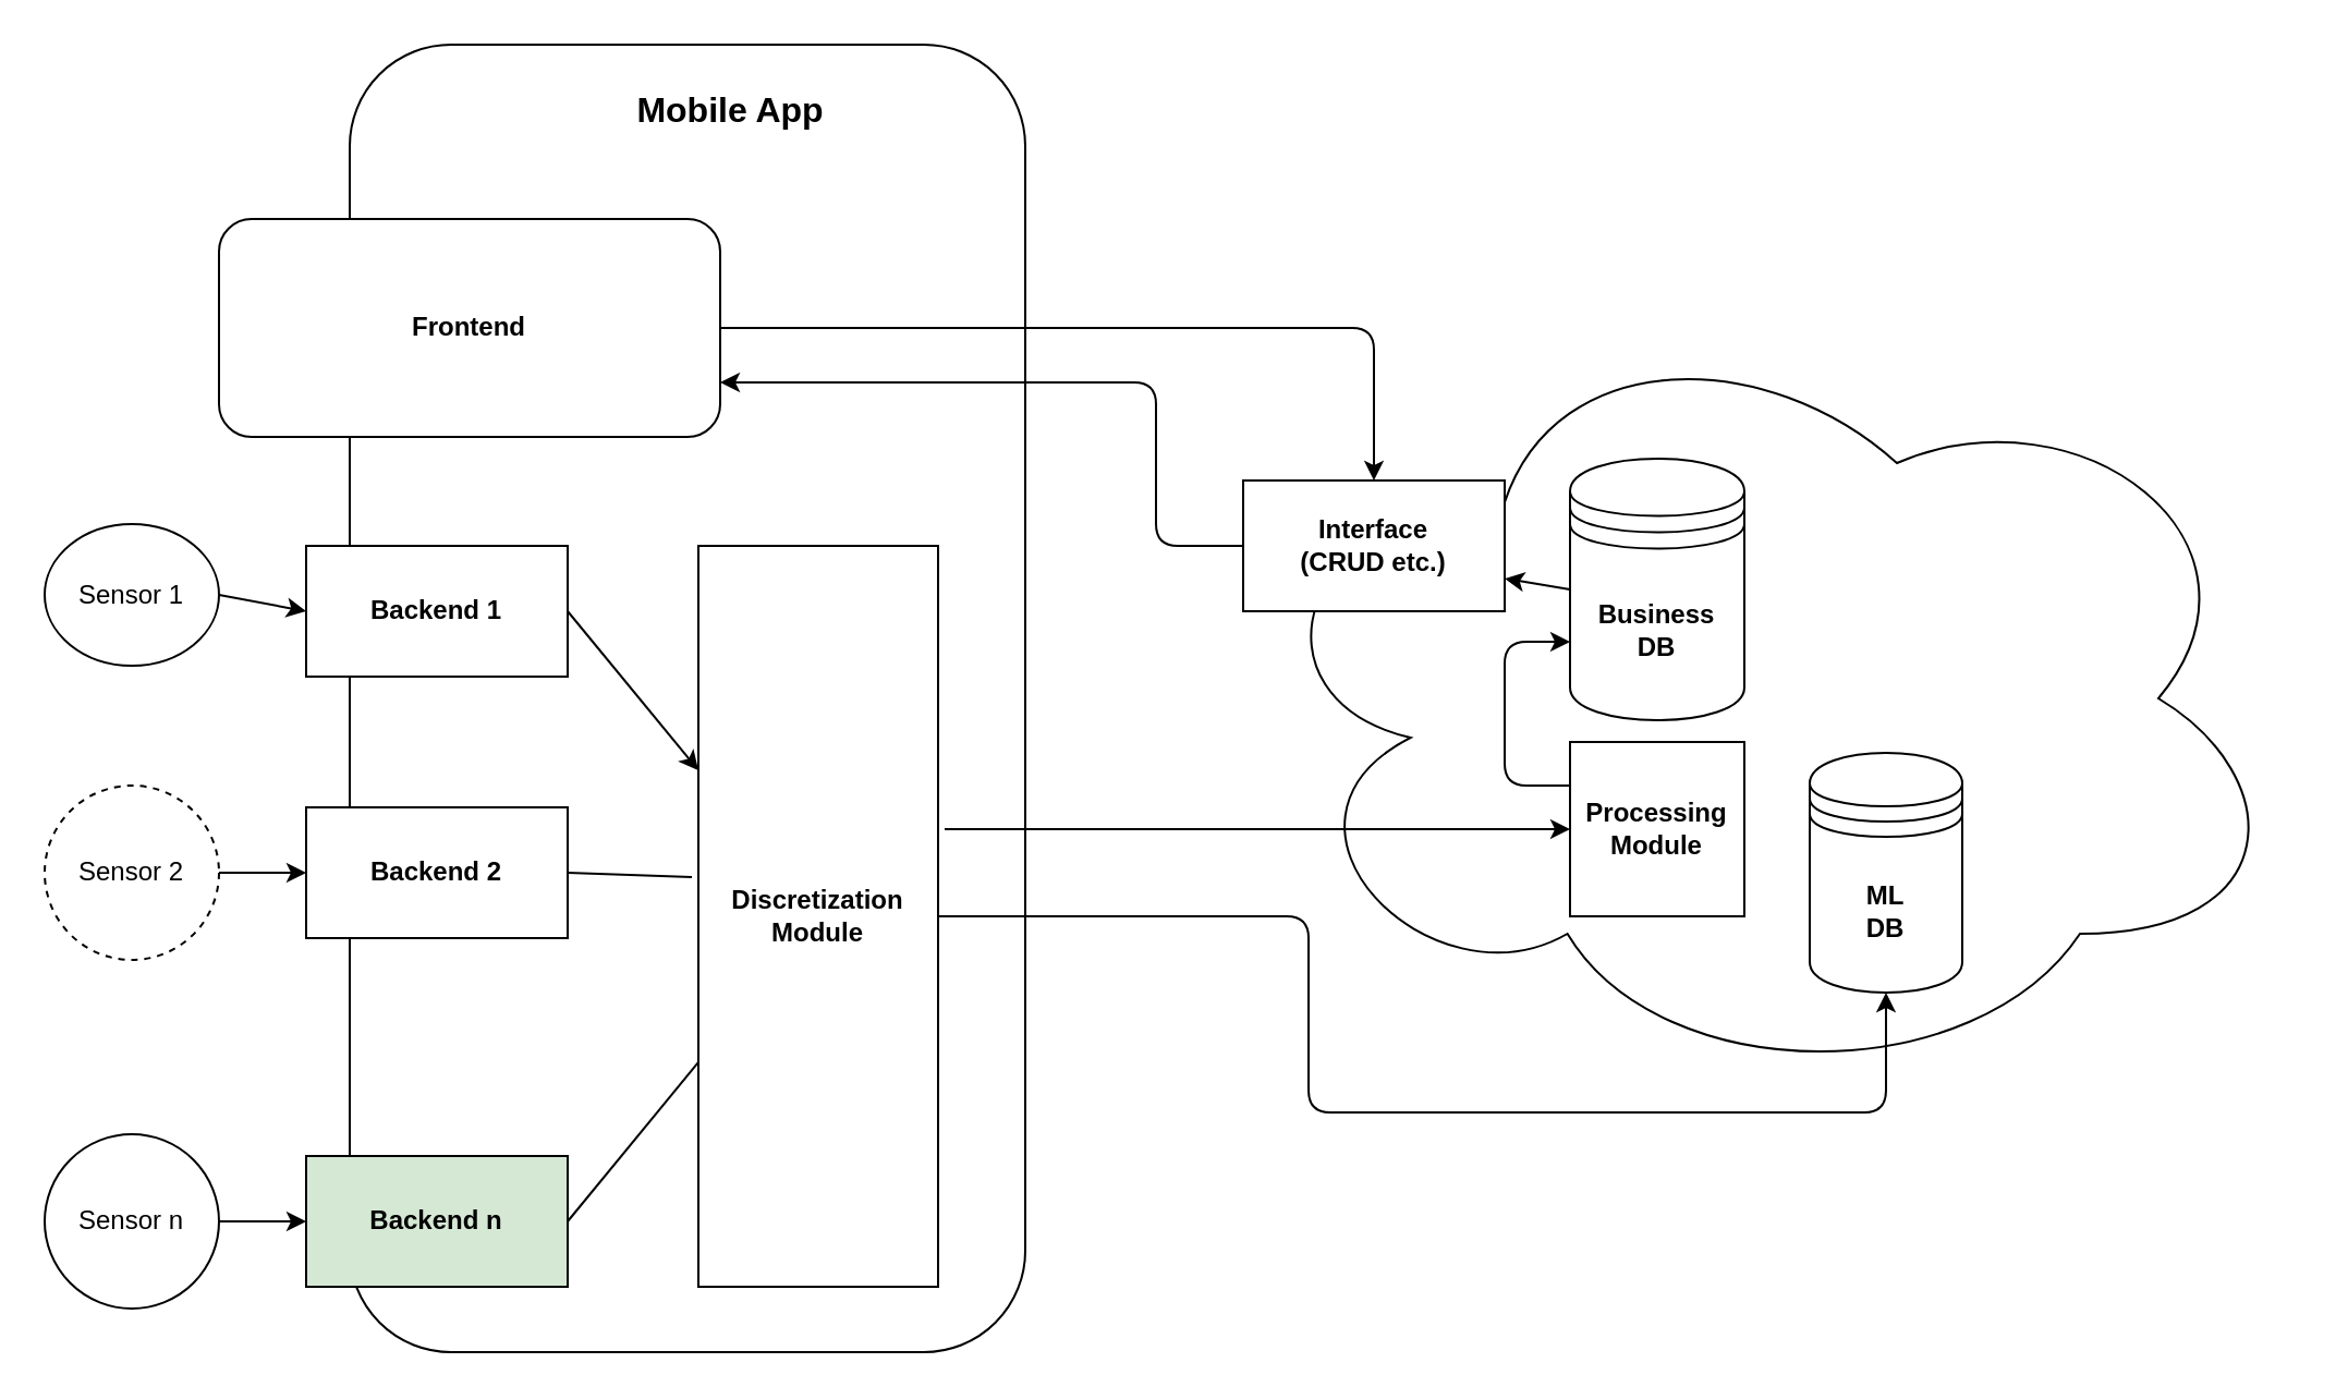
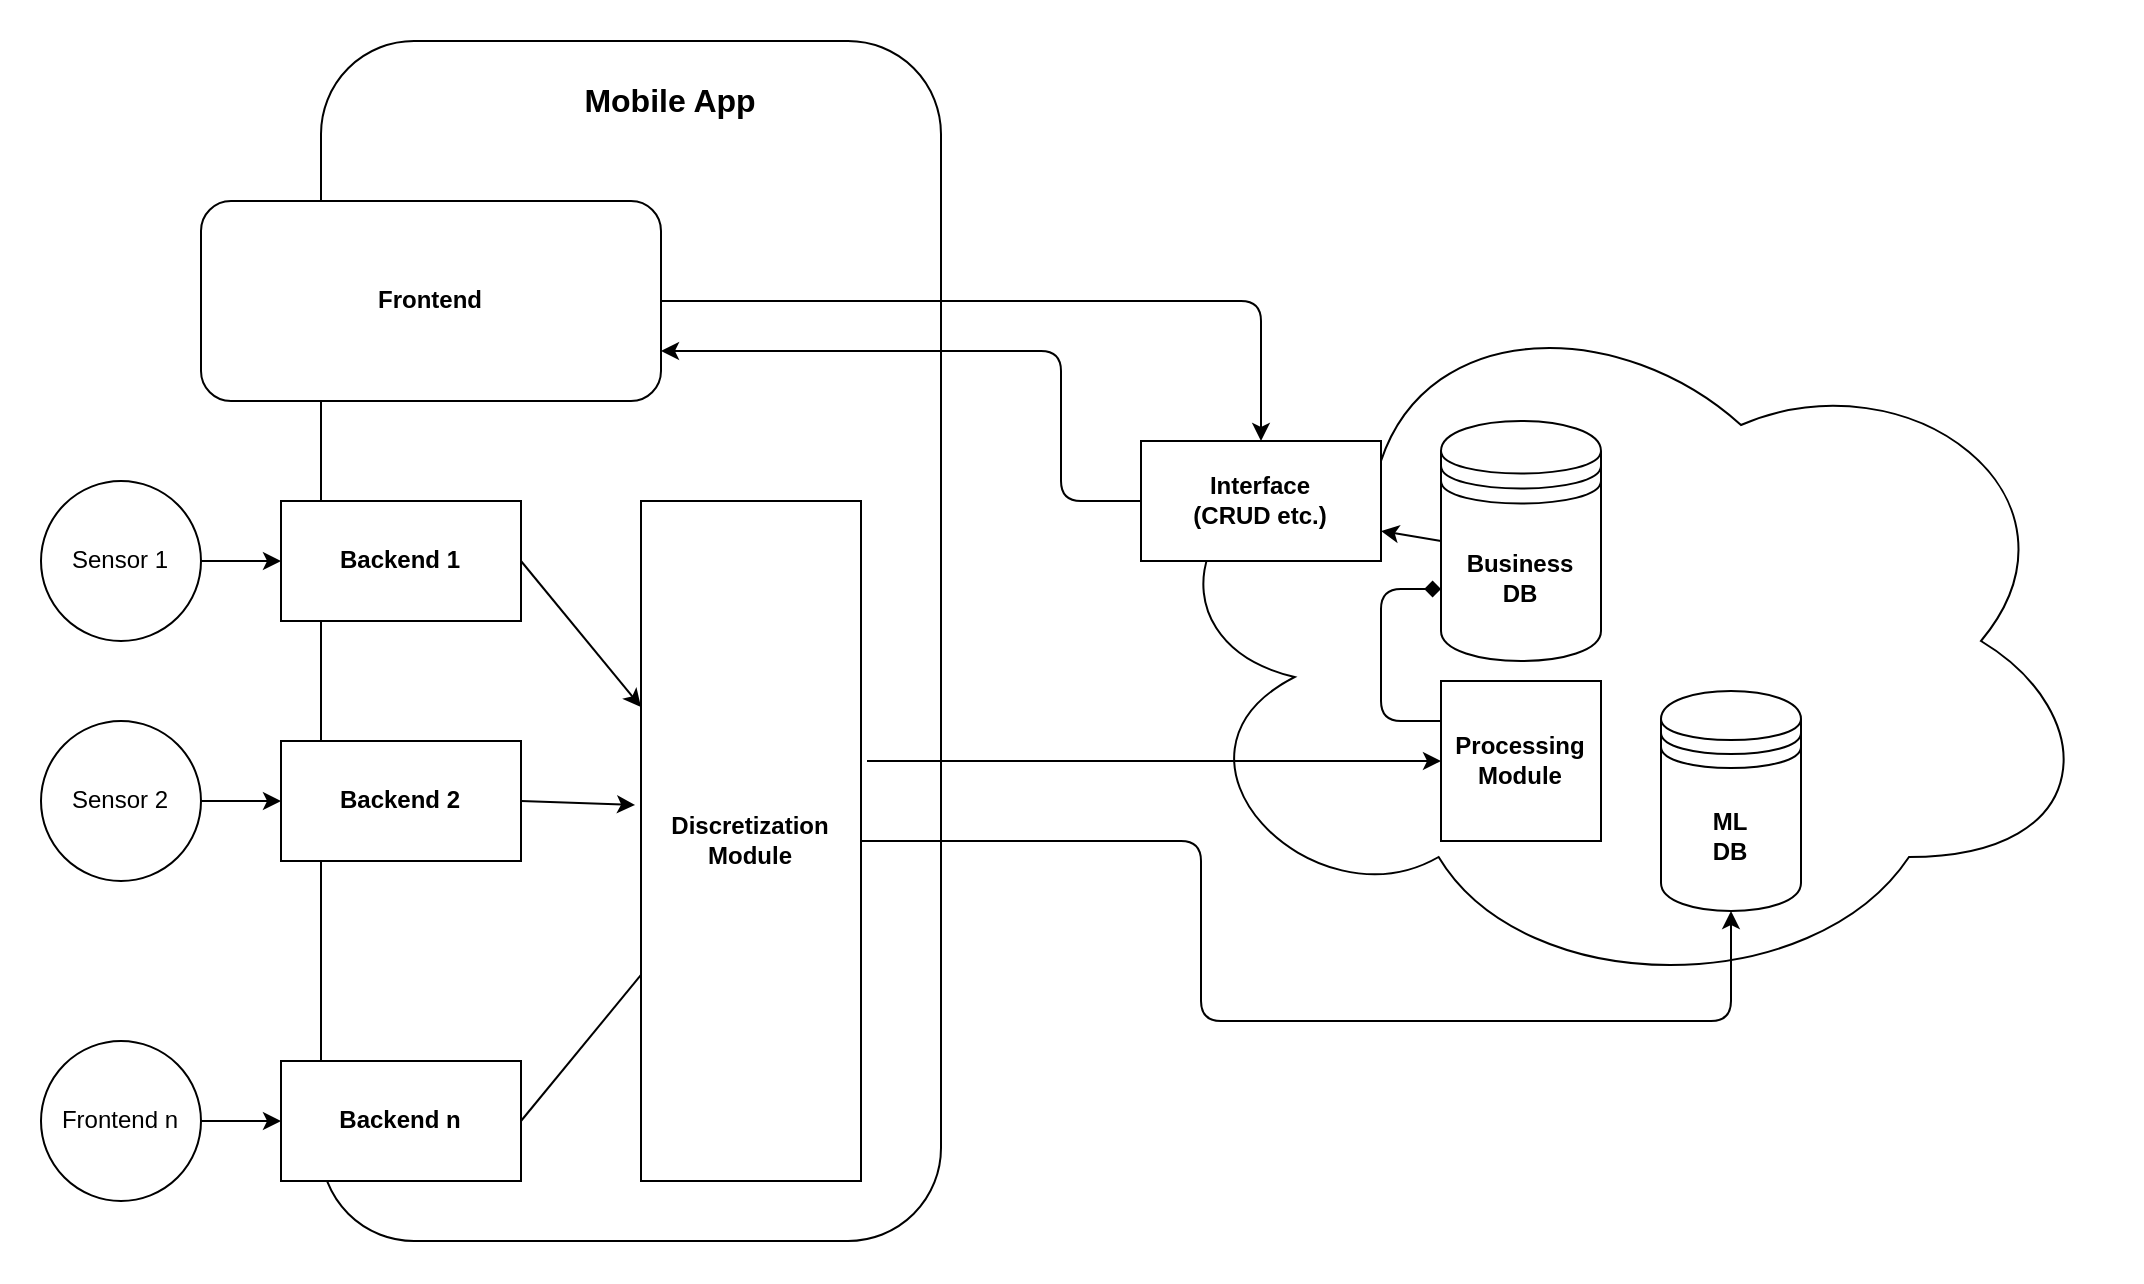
  <mxCell id="0" />
  <mxCell id="1" parent="0" />
  <mxCell id="2" value="" style="rounded=1;whiteSpace=wrap;html=1;" vertex="1" parent="1"><mxGeometry x="160" y="20" width="310" height="600" as="geometry" /></mxCell>
- <mxCell id="3" value="Sensor 1" style="ellipse;whiteSpace=wrap;html=1;aspect=fixed;" vertex="1" parent="1"><mxGeometry x="20" y="240" width="80" height="65" as="geometry" /></mxCell>
- <mxCell id="4" value="Sensor 2" style="ellipse;whiteSpace=wrap;html=1;aspect=fixed;dashed=1;" vertex="1" parent="1"><mxGeometry x="20" y="360" width="80" height="80" as="geometry" /></mxCell>
- <mxCell id="5" value="Sensor n" style="ellipse;whiteSpace=wrap;html=1;aspect=fixed;" vertex="1" parent="1"><mxGeometry x="20" y="520" width="80" height="80" as="geometry" /></mxCell>
+ <mxCell id="3" value="Sensor 1" style="ellipse;whiteSpace=wrap;html=1;aspect=fixed;" vertex="1" parent="1"><mxGeometry x="20" y="240" width="80" height="80" as="geometry" /></mxCell>
+ <mxCell id="4" value="Sensor 2" style="ellipse;whiteSpace=wrap;html=1;aspect=fixed;" vertex="1" parent="1"><mxGeometry x="20" y="360" width="80" height="80" as="geometry" /></mxCell>
+ <mxCell id="5" value="Frontend n" style="ellipse;whiteSpace=wrap;html=1;aspect=fixed;" vertex="1" parent="1"><mxGeometry x="20" y="520" width="80" height="80" as="geometry" /></mxCell>
  <mxCell id="6" value="" style="shape=image;html=1;verticalAlign=top;verticalLabelPosition=bottom;labelBackgroundColor=#ffffff;imageAspect=0;aspect=fixed;image=https://cdn0.iconfinder.com/data/icons/zondicons/20/dots-horizontal-double-128.png" vertex="1" parent="1"><mxGeometry x="25" y="445" width="70" height="70" as="geometry" /></mxCell>
  <mxCell id="7" value="&lt;b&gt;Backend 1&lt;/b&gt;" style="rounded=0;whiteSpace=wrap;html=1;" vertex="1" parent="1"><mxGeometry x="140" y="250" width="120" height="60" as="geometry" /></mxCell>
  <mxCell id="8" value="&lt;b&gt;Backend 2&lt;/b&gt;" style="rounded=0;whiteSpace=wrap;html=1;" vertex="1" parent="1"><mxGeometry x="140" y="370" width="120" height="60" as="geometry" /></mxCell>
- <mxCell id="9" value="&lt;b&gt;Backend n&lt;/b&gt;" style="rounded=0;whiteSpace=wrap;html=1;fillColor=#d5e8d4;" vertex="1" parent="1"><mxGeometry x="140" y="530" width="120" height="60" as="geometry" /></mxCell>
+ <mxCell id="9" value="&lt;b&gt;Backend n&lt;/b&gt;" style="rounded=0;whiteSpace=wrap;html=1;" vertex="1" parent="1"><mxGeometry x="140" y="530" width="120" height="60" as="geometry" /></mxCell>
  <mxCell id="10" value="" style="endArrow=classic;html=1;exitX=1;exitY=0.5;exitDx=0;exitDy=0;entryX=0;entryY=0.5;entryDx=0;entryDy=0;" edge="1" parent="1" source="3" target="7"><mxGeometry width="50" height="50" relative="1" as="geometry"><mxPoint x="590" y="270" as="sourcePoint" /><mxPoint x="640" y="220" as="targetPoint" /></mxGeometry></mxCell>
  <mxCell id="11" value="" style="endArrow=classic;html=1;exitX=1;exitY=0.5;exitDx=0;exitDy=0;entryX=0;entryY=0.5;entryDx=0;entryDy=0;" edge="1" parent="1" source="4" target="8"><mxGeometry width="50" height="50" relative="1" as="geometry"><mxPoint x="110" y="290" as="sourcePoint" /><mxPoint x="150" y="290" as="targetPoint" /></mxGeometry></mxCell>
  <mxCell id="12" value="" style="endArrow=classic;html=1;exitX=1;exitY=0.5;exitDx=0;exitDy=0;entryX=0;entryY=0.5;entryDx=0;entryDy=0;" edge="1" parent="1" source="5" target="9"><mxGeometry width="50" height="50" relative="1" as="geometry"><mxPoint x="120" y="300" as="sourcePoint" /><mxPoint x="160" y="300" as="targetPoint" /></mxGeometry></mxCell>
  <mxCell id="13" value="&lt;b&gt;Discretization&lt;br&gt;Module&lt;/b&gt;&lt;br&gt;" style="rounded=0;whiteSpace=wrap;html=1;" vertex="1" parent="1"><mxGeometry x="320" y="250" width="110" height="340" as="geometry" /></mxCell>
  <mxCell id="14" value="" style="endArrow=classic;html=1;exitX=1;exitY=0.5;exitDx=0;exitDy=0;" edge="1" parent="1" source="7" target="13"><mxGeometry width="50" height="50" relative="1" as="geometry"><mxPoint x="130" y="310" as="sourcePoint" /><mxPoint x="170" y="310" as="targetPoint" /></mxGeometry></mxCell>
- <mxCell id="15" value="" style="endArrow=none;html=1;exitX=1;exitY=0.5;exitDx=0;exitDy=0;entryX=-0.027;entryY=0.447;entryDx=0;entryDy=0;entryPerimeter=0;" edge="1" parent="1" source="8" target="13"><mxGeometry width="50" height="50" relative="1" as="geometry"><mxPoint x="140" y="320" as="sourcePoint" /><mxPoint x="180" y="320" as="targetPoint" /></mxGeometry></mxCell>
+ <mxCell id="15" value="" style="endArrow=classic;html=1;exitX=1;exitY=0.5;exitDx=0;exitDy=0;entryX=-0.027;entryY=0.447;entryDx=0;entryDy=0;entryPerimeter=0;" edge="1" parent="1" source="8" target="13"><mxGeometry width="50" height="50" relative="1" as="geometry"><mxPoint x="140" y="320" as="sourcePoint" /><mxPoint x="180" y="320" as="targetPoint" /></mxGeometry></mxCell>
  <mxCell id="16" value="" style="endArrow=none;html=1;exitX=1;exitY=0.5;exitDx=0;exitDy=0;" edge="1" parent="1" source="9" target="13"><mxGeometry width="50" height="50" relative="1" as="geometry"><mxPoint x="150" y="330" as="sourcePoint" /><mxPoint x="190" y="330" as="targetPoint" /></mxGeometry></mxCell>
  <mxCell id="17" value="" style="ellipse;shape=cloud;whiteSpace=wrap;html=1;" vertex="1" parent="1"><mxGeometry x="570" y="140" width="480" height="360" as="geometry" /></mxCell>
  <mxCell id="18" value="&lt;b&gt;Business&lt;br&gt;DB&lt;br&gt;&lt;/b&gt;" style="shape=datastore;whiteSpace=wrap;html=1;" vertex="1" parent="1"><mxGeometry x="720" y="210" width="80" height="120" as="geometry" /></mxCell>
  <mxCell id="19" value="&lt;b&gt;&lt;font style=&quot;font-size: 16px&quot;&gt;Mobile App&lt;/font&gt;&lt;/b&gt;" style="text;html=1;strokeColor=none;fillColor=none;align=center;verticalAlign=middle;whiteSpace=wrap;rounded=0;" vertex="1" parent="1"><mxGeometry x="255" y="40" width="160" height="20" as="geometry" /></mxCell>
  <mxCell id="20" value="&lt;b&gt;Processing&lt;br&gt;Module&lt;br&gt;&lt;/b&gt;" style="whiteSpace=wrap;html=1;aspect=fixed;" vertex="1" parent="1"><mxGeometry x="720" y="340" width="80" height="80" as="geometry" /></mxCell>
  <mxCell id="21" value="&lt;b&gt;ML&lt;br&gt;DB&lt;br&gt;&lt;/b&gt;" style="shape=datastore;whiteSpace=wrap;html=1;" vertex="1" parent="1"><mxGeometry x="830" y="345" width="70" height="110" as="geometry" /></mxCell>
  <mxCell id="22" value="" style="edgeStyle=segmentEdgeStyle;endArrow=classic;html=1;exitX=1;exitY=0.5;exitDx=0;exitDy=0;entryX=0.5;entryY=1;entryDx=0;entryDy=0;" edge="1" parent="1" source="13" target="21"><mxGeometry width="50" height="50" relative="1" as="geometry"><mxPoint x="610" y="620" as="sourcePoint" /><mxPoint x="660" y="570" as="targetPoint" /><Array as="points"><mxPoint x="600" y="420" /><mxPoint x="600" y="510" /><mxPoint x="865" y="510" /></Array></mxGeometry></mxCell>
- <mxCell id="23" value="" style="edgeStyle=segmentEdgeStyle;endArrow=classic;html=1;exitX=0;exitY=0.25;exitDx=0;exitDy=0;entryX=0;entryY=0.7;entryDx=0;entryDy=0;" edge="1" parent="1" source="20" target="18"><mxGeometry width="50" height="50" relative="1" as="geometry"><mxPoint x="650" y="350" as="sourcePoint" /><mxPoint x="700" y="300" as="targetPoint" /><Array as="points"><mxPoint x="690" y="360" /><mxPoint x="690" y="294" /></Array></mxGeometry></mxCell>
+ <mxCell id="23" value="" style="edgeStyle=segmentEdgeStyle;endArrow=diamond;html=1;exitX=0;exitY=0.25;exitDx=0;exitDy=0;entryX=0;entryY=0.7;entryDx=0;entryDy=0;" edge="1" parent="1" source="20" target="18"><mxGeometry width="50" height="50" relative="1" as="geometry"><mxPoint x="650" y="350" as="sourcePoint" /><mxPoint x="700" y="300" as="targetPoint" /><Array as="points"><mxPoint x="690" y="360" /><mxPoint x="690" y="294" /></Array></mxGeometry></mxCell>
  <mxCell id="24" value="&lt;b&gt;Interface&lt;br&gt;(CRUD etc.)&lt;br&gt;&lt;/b&gt;" style="rounded=0;whiteSpace=wrap;html=1;" vertex="1" parent="1"><mxGeometry x="570" y="220" width="120" height="60" as="geometry" /></mxCell>
  <mxCell id="25" value="" style="endArrow=classic;html=1;exitX=0;exitY=0.5;exitDx=0;exitDy=0;entryX=1;entryY=0.75;entryDx=0;entryDy=0;" edge="1" parent="1" source="18" target="24"><mxGeometry width="50" height="50" relative="1" as="geometry"><mxPoint x="170" y="350" as="sourcePoint" /><mxPoint x="210" y="350" as="targetPoint" /></mxGeometry></mxCell>
  <mxCell id="26" value="&lt;b&gt;Frontend&lt;/b&gt;" style="rounded=1;whiteSpace=wrap;html=1;" vertex="1" parent="1"><mxGeometry x="100" y="100" width="230" height="100" as="geometry" /></mxCell>
  <mxCell id="27" value="" style="edgeStyle=segmentEdgeStyle;endArrow=classic;html=1;entryX=0;entryY=0.5;entryDx=0;entryDy=0;" edge="1" parent="1" target="20"><mxGeometry width="50" height="50" relative="1" as="geometry"><mxPoint x="433" y="380" as="sourcePoint" /><mxPoint x="550" y="350" as="targetPoint" /><Array as="points"><mxPoint x="433" y="380" /></Array></mxGeometry></mxCell>
  <mxCell id="28" value="" style="edgeStyle=segmentEdgeStyle;endArrow=classic;html=1;exitX=1;exitY=0.5;exitDx=0;exitDy=0;entryX=0.5;entryY=0;entryDx=0;entryDy=0;" edge="1" parent="1" source="26" target="24"><mxGeometry width="50" height="50" relative="1" as="geometry"><mxPoint x="540" y="160" as="sourcePoint" /><mxPoint x="590" y="110" as="targetPoint" /></mxGeometry></mxCell>
  <mxCell id="29" value="" style="edgeStyle=segmentEdgeStyle;endArrow=classic;html=1;exitX=0;exitY=0.5;exitDx=0;exitDy=0;entryX=1;entryY=0.75;entryDx=0;entryDy=0;" edge="1" parent="1" source="24" target="26"><mxGeometry width="50" height="50" relative="1" as="geometry"><mxPoint x="610" y="100" as="sourcePoint" /><mxPoint x="660" y="50" as="targetPoint" /><Array as="points"><mxPoint x="530" y="250" /><mxPoint x="530" y="175" /></Array></mxGeometry></mxCell>
